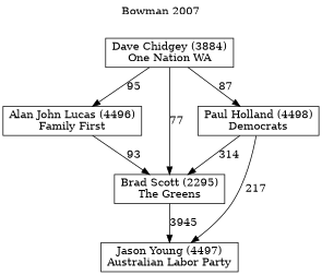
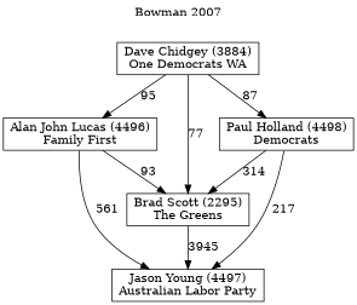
  digraph {
    label="Bowman 2007"
    labelloc=t
    mclimit=10
    node [shape=box]
    n1 [label="Jason Young (4497)\nAustralian Labor Party"]
    n2 [label="Brad Scott (2295)\nThe Greens"]
    n3 [label="Alan John Lucas (4496)\nFamily First"]
    n4 [label="Paul Holland (4498)\nDemocrats"]
-   n5 [label="Dave Chidgey (3884)\nOne Nation WA"]
+   n5 [label="Dave Chidgey (3884)\nOne Democrats WA"]
    n2 -> n1 [label=3945]
+   n3 -> n1 [label=561]
    n3 -> n2 [label=93]
    n4 -> n1 [label=217]
    n4 -> n2 [label=314]
    n5 -> n2 [label=77]
    n5 -> n3 [label=95]
    n5 -> n4 [label=87]
  }
